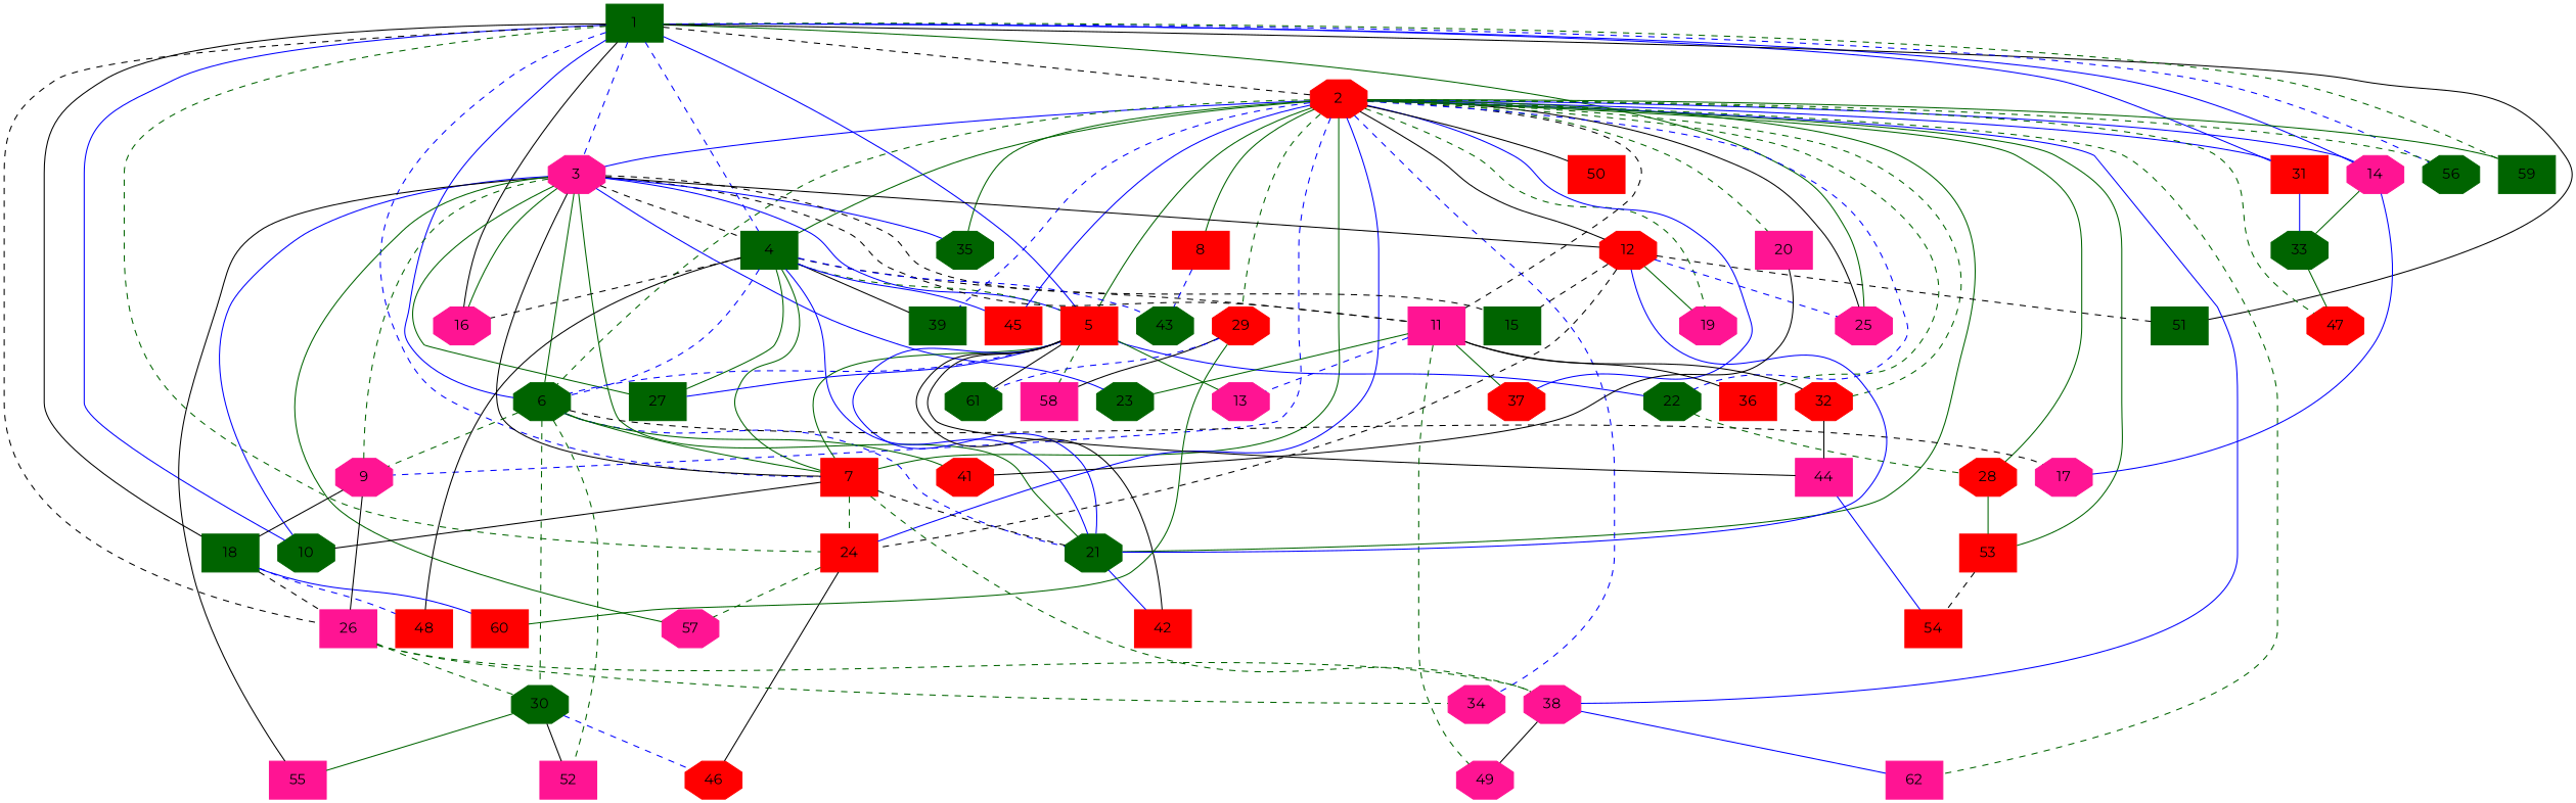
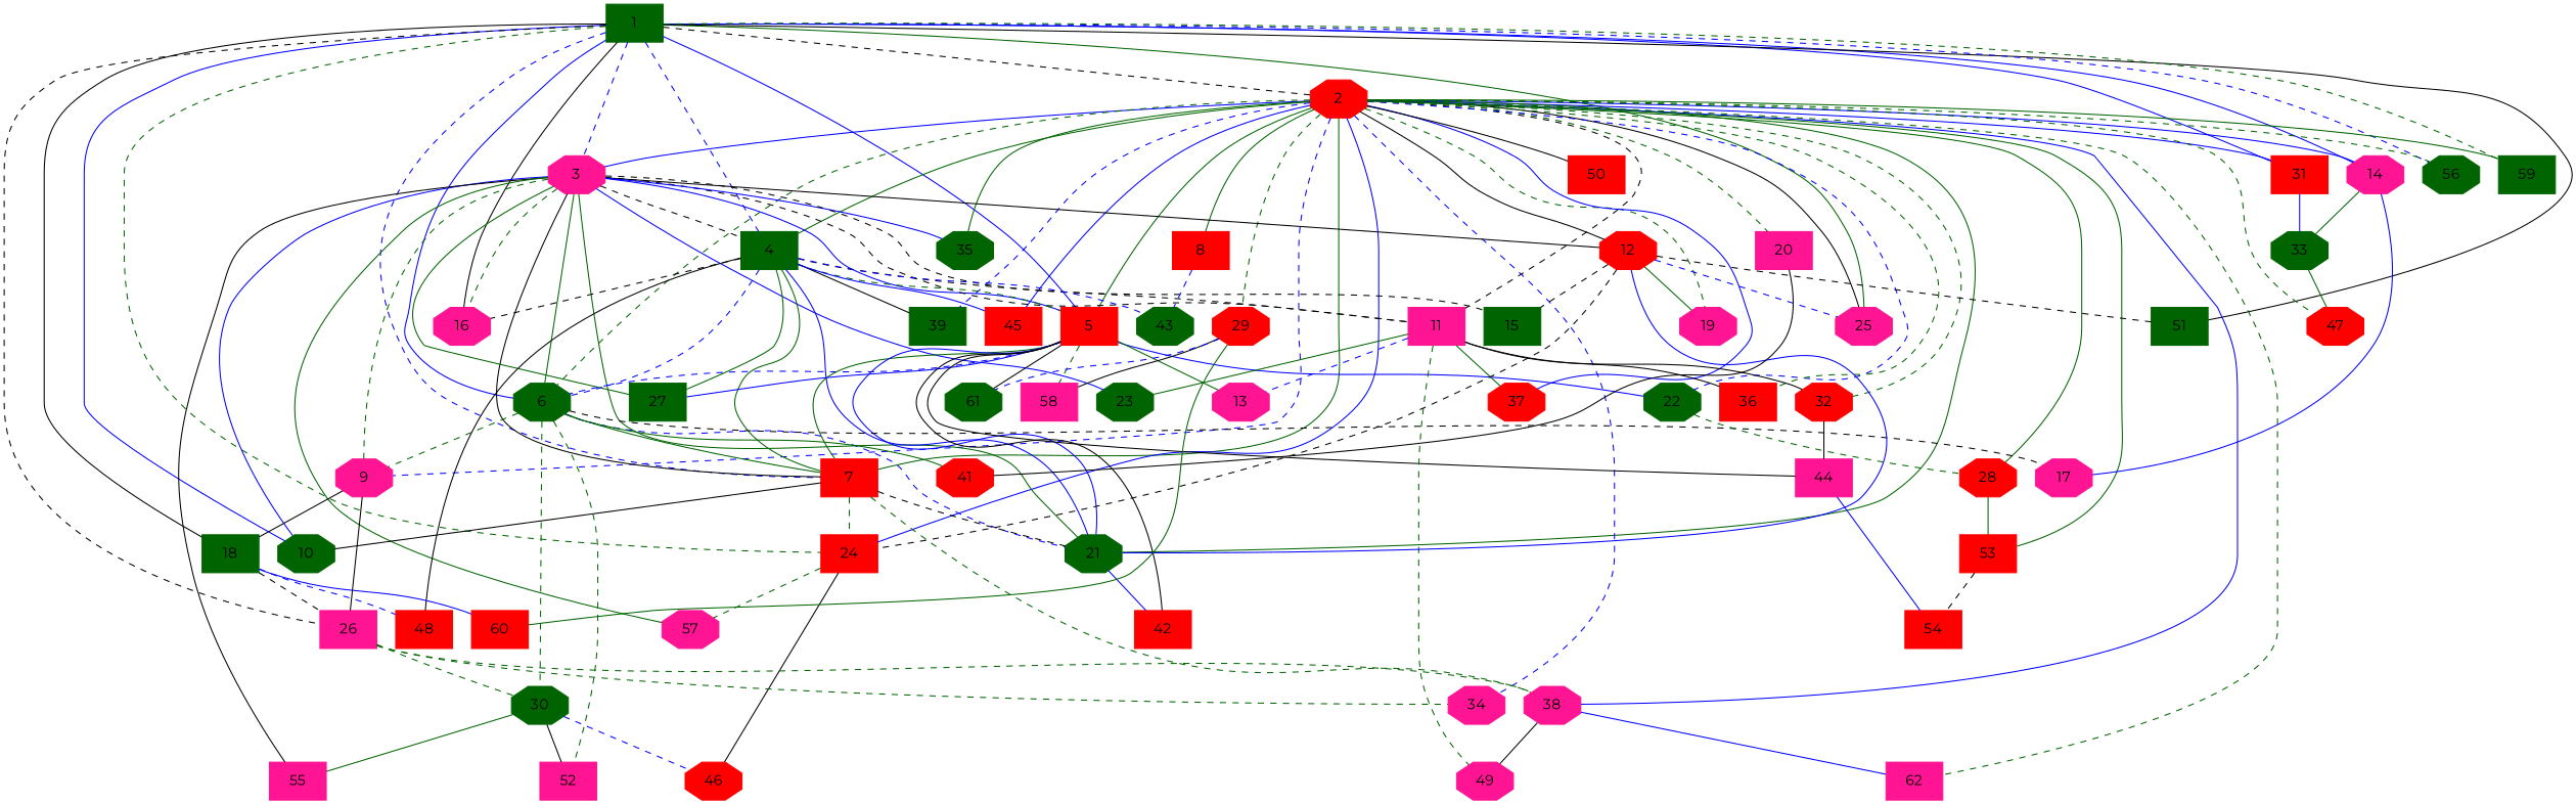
  graph {
    fontname=Montserrat
    node [color=red fontname=Montserrat shape=octagon style=filled]
    edge [color=darkgreen fontname=Montserrat style=solid weight=1.0]
    1 [color=darkgreen shape=box]
    2
    3 [color=deeppink]
    4 [color=darkgreen shape=box]
    5 [shape=box]
    6 [color=darkgreen]
    7 [shape=box]
    10 [color=darkgreen]
    14 [color=deeppink]
    16 [color=deeppink]
    18 [color=darkgreen shape=box]
    24 [shape=box]
    25 [color=deeppink]
    26 [color=deeppink shape=box]
    31 [shape=box]
    51 [color=darkgreen shape=box]
    56 [color=darkgreen]
    59 [color=darkgreen shape=box]
    8 [shape=box]
    9 [color=deeppink]
    11 [color=deeppink shape=box]
    12
    19 [color=deeppink]
    20 [color=deeppink shape=box]
    21 [color=darkgreen]
    22 [color=darkgreen]
    28
    29
    32
    34 [color=deeppink]
    35 [color=darkgreen]
    36 [shape=box]
    37
    38 [color=deeppink]
    39 [color=darkgreen shape=box]
    45 [shape=box]
    47
    50 [shape=box]
    53 [shape=box]
    62 [color=deeppink shape=box]
    15 [color=darkgreen shape=box]
    23 [color=darkgreen]
    27 [color=darkgreen shape=box]
    55 [color=deeppink shape=box]
    57 [color=deeppink]
    43 [color=darkgreen]
    48 [shape=box]
    13 [color=deeppink]
    42 [shape=box]
    44 [color=deeppink shape=box]
    58 [color=deeppink shape=box]
    61 [color=darkgreen]
    17 [color=deeppink]
    30 [color=darkgreen]
    41
    52 [color=deeppink shape=box]
    33 [color=darkgreen]
    60 [shape=box]
    46
    49 [color=deeppink]
    54 [shape=box]
    1 -- 2 [color=black style=dashed weight=3.0]
    1 -- 3 [color=blue style=dashed weight=2.0]
    1 -- 4 [color=blue style=dashed weight=2.0]
    1 -- 5 [color=blue]
    1 -- 6 [color=blue]
    1 -- 7 [color=blue style=dashed]
    1 -- 10 [color=blue]
    1 -- 14 [color=blue]
    1 -- 16 [color=black]
    1 -- 18 [color=black]
    1 -- 24 [style=dashed]
    1 -- 25
    1 -- 26 [color=black style=dashed]
    1 -- 31 [color=blue]
    1 -- 51 [color=black]
    1 -- 56 [color=blue style=dashed]
    1 -- 59 [style=dashed]
    2 -- 3 [color=blue weight=7.0]
    2 -- 4 [weight=4.0]
    2 -- 5 [weight=6.0]
    2 -- 6 [style=dashed weight=4.0]
    2 -- 7 [weight=16.0]
    2 -- 14 [color=blue weight=2.0]
    2 -- 24 [color=blue weight=2.0]
    2 -- 25 [color=black]
    2 -- 31 [color=blue]
    2 -- 56 [style=dashed]
    2 -- 59
    2 -- 8
    2 -- 9 [color=blue style=dashed]
    2 -- 11 [color=black style=dashed weight=7.0]
    2 -- 12 [color=black]
    2 -- 19 [style=dashed]
    2 -- 20 [style=dashed]
    2 -- 21
    2 -- 22 [color=blue style=dashed]
    2 -- 28
    2 -- 29 [style=dashed weight=2.0]
    2 -- 32 [style=dashed]
    2 -- 34 [color=blue style=dashed]
    2 -- 35
    2 -- 36 [style=dashed]
    2 -- 37 [color=blue]
    2 -- 38 [color=blue]
    2 -- 39 [color=blue style=dashed]
    2 -- 45 [color=blue]
    2 -- 47 [style=dashed]
    2 -- 50 [color=black weight=2.0]
    2 -- 53
    2 -- 62 [style=dashed]
    3 -- 4 [color=black style=dashed weight=3.0]
    3 -- 5 [color=blue weight=3.0]
    3 -- 6 [weight=2.0]
    3 -- 7 [color=black weight=3.0]
    3 -- 10 [color=blue]
-   3 -- 16
+   3 -- 16 [style=dashed]
    3 -- 9 [style=dashed weight=2.0]
    3 -- 11 [color=black style=dashed]
    3 -- 12 [color=black]
    3 -- 21
    3 -- 35 [color=blue]
    3 -- 15 [color=black style=dashed]
    3 -- 23 [color=blue]
    3 -- 27
    3 -- 55 [color=black]
    3 -- 57
    4 -- 5 [style=dashed]
    4 -- 6 [color=blue style=dashed]
    4 -- 7
    4 -- 16 [color=black style=dashed]
    4 -- 11 [color=black style=dashed]
    4 -- 21 [color=blue]
    4 -- 39 [color=black]
    4 -- 45 [color=blue]
    4 -- 27
    4 -- 43 [color=blue style=dashed]
    4 -- 48 [color=black]
    5 -- 6 [color=blue style=dashed]
    5 -- 7
    5 -- 21 [color=blue]
    5 -- 22 [color=blue]
    5 -- 27 [color=blue]
    5 -- 13
    5 -- 42 [color=black]
    5 -- 44 [color=black]
    5 -- 58 [style=dashed]
    5 -- 61 [color=black]
    6 -- 7 [weight=2.0]
    6 -- 9 [style=dashed]
    6 -- 21 [color=blue style=dashed]
    6 -- 17 [color=black style=dashed]
    6 -- 30 [style=dashed]
    6 -- 41
    6 -- 52 [style=dashed]
    7 -- 10 [color=black]
    7 -- 24 [style=dashed]
    7 -- 21 [color=black style=dashed]
    7 -- 38 [style=dashed]
    14 -- 17 [color=blue]
    14 -- 33
    18 -- 26 [color=black style=dashed]
    18 -- 48 [color=blue style=dashed]
    18 -- 60 [color=blue]
    24 -- 57 [style=dashed]
    24 -- 46 [color=black]
    26 -- 34 [style=dashed]
    26 -- 38 [style=dashed weight=2.0]
    26 -- 30 [style=dashed]
    31 -- 33 [color=blue]
    8 -- 43 [color=blue style=dashed]
    9 -- 18 [color=black]
    9 -- 26 [color=black]
    11 -- 32 [color=black]
    11 -- 36 [color=black]
    11 -- 37
    11 -- 23
    11 -- 13 [color=blue style=dashed]
    11 -- 49 [style=dashed]
    12 -- 24 [color=black style=dashed]
    12 -- 25 [color=blue style=dashed]
    12 -- 51 [color=black style=dashed]
    12 -- 19
    12 -- 21 [color=blue]
    12 -- 15 [color=black style=dashed]
    20 -- 41 [color=black]
    21 -- 42 [color=blue]
    22 -- 28 [style=dashed]
    28 -- 53
    29 -- 58 [color=black]
    29 -- 61 [color=blue style=dashed]
    29 -- 60
    32 -- 44 [color=black]
    38 -- 62 [color=blue]
    38 -- 49 [color=black]
    53 -- 54 [color=black style=dashed]
    44 -- 54 [color=blue]
    30 -- 55
    30 -- 52 [color=black]
    30 -- 46 [color=blue style=dashed]
    33 -- 47
  }
